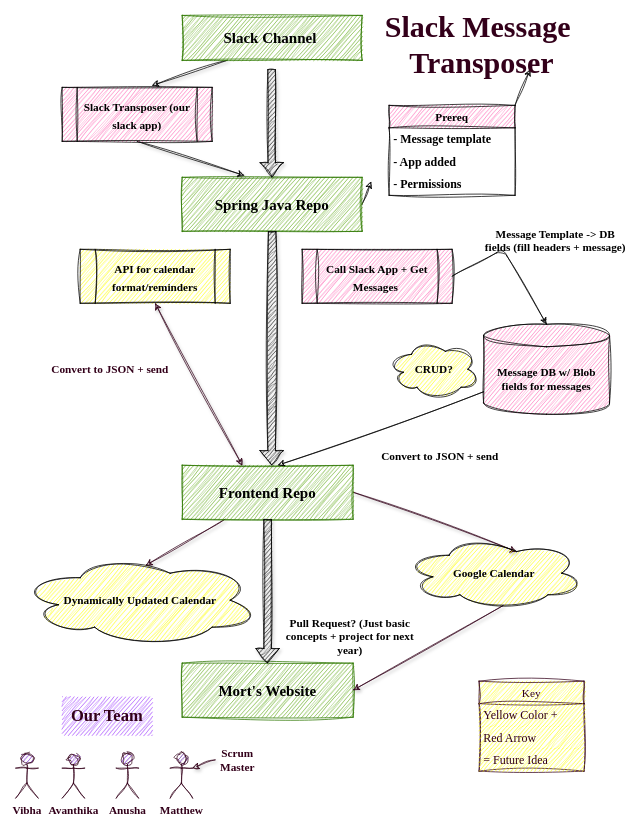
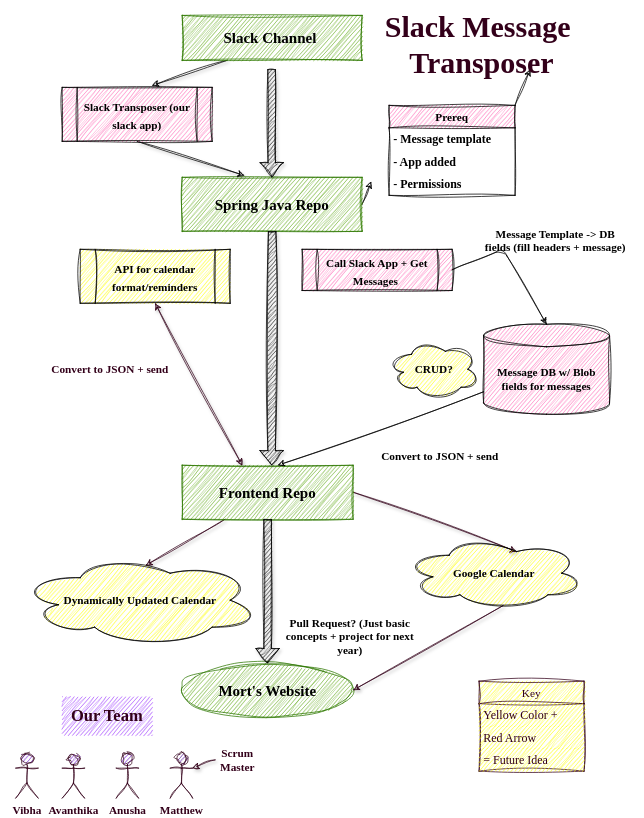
  <mxCell id="0" />
  <mxCell id="1" parent="0" />
  <mxCell id="2" style="edgeStyle=none;sketch=1;hachureGap=4;jiggle=2;curveFitting=1;jumpSize=8;html=1;exitX=0.25;exitY=1;exitDx=0;exitDy=0;entryX=0.6;entryY=-0.034;entryDx=0;entryDy=0;entryPerimeter=0;shadow=1;strokeColor=#000000;fontFamily=Architects Daughter;fontSource=https%3A%2F%2Ffonts.googleapis.com%2Fcss%3Ffamily%3DArchitects%2BDaughter;fontSize=15;fontColor=none;fillColor=#000000;" parent="1" source="3" target="11" edge="1"><mxGeometry relative="1" as="geometry" /></mxCell>
  <mxCell id="3" value="&lt;font color=&quot;#000000&quot;&gt;&lt;b&gt;Slack Channel&amp;nbsp;&lt;/b&gt;&lt;/font&gt;" style="rounded=0;whiteSpace=wrap;html=1;sketch=1;hachureGap=4;jiggle=2;curveFitting=1;fontFamily=Architects Daughter;fontSource=https%3A%2F%2Ffonts.googleapis.com%2Fcss%3Ffamily%3DArchitects%2BDaughter;fontSize=20;fillColor=#60a917;fontColor=#ffffff;strokeColor=#2D7600;" parent="1" vertex="1"><mxGeometry x="242" y="20" width="240" height="60" as="geometry" /></mxCell>
  <mxCell id="4" style="edgeStyle=none;sketch=1;hachureGap=4;jiggle=2;curveFitting=1;html=1;exitX=1;exitY=0.5;exitDx=0;exitDy=0;fontFamily=Architects Daughter;fontSource=https%3A%2F%2Ffonts.googleapis.com%2Fcss%3Ffamily%3DArchitects%2BDaughter;fontSize=16;fontColor=#000000;" parent="1" source="5" edge="1"><mxGeometry relative="1" as="geometry"><mxPoint x="494" y="242" as="targetPoint" /></mxGeometry></mxCell>
  <mxCell id="5" value="&lt;font color=&quot;#000000&quot;&gt;&lt;b&gt;Spring Java Repo&lt;/b&gt;&lt;/font&gt;" style="rounded=0;whiteSpace=wrap;html=1;sketch=1;hachureGap=4;jiggle=2;curveFitting=1;fontFamily=Architects Daughter;fontSource=https%3A%2F%2Ffonts.googleapis.com%2Fcss%3Ffamily%3DArchitects%2BDaughter;fontSize=20;fillColor=#60a917;fontColor=#ffffff;strokeColor=#2D7600;" parent="1" vertex="1"><mxGeometry x="242" y="236" width="240" height="72" as="geometry" /></mxCell>
  <mxCell id="6" style="edgeStyle=none;sketch=1;hachureGap=4;jiggle=2;curveFitting=1;jumpSize=8;html=1;exitX=0.25;exitY=1;exitDx=0;exitDy=0;entryX=0.523;entryY=0.113;entryDx=0;entryDy=0;entryPerimeter=0;shadow=1;strokeColor=#33001A;fontFamily=Architects Daughter;fontSource=https%3A%2F%2Ffonts.googleapis.com%2Fcss%3Ffamily%3DArchitects%2BDaughter;fontSize=15;fontColor=none;fillColor=#000000;" parent="1" source="8" target="33" edge="1"><mxGeometry relative="1" as="geometry" /></mxCell>
  <mxCell id="7" style="edgeStyle=none;sketch=1;hachureGap=4;jiggle=2;curveFitting=1;jumpSize=8;html=1;exitX=1;exitY=0.5;exitDx=0;exitDy=0;entryX=0.625;entryY=0.2;entryDx=0;entryDy=0;entryPerimeter=0;shadow=1;strokeColor=#33001A;fontFamily=Architects Daughter;fontSource=https%3A%2F%2Ffonts.googleapis.com%2Fcss%3Ffamily%3DArchitects%2BDaughter;fontSize=15;fontColor=none;fillColor=#000000;" parent="1" source="8" target="32" edge="1"><mxGeometry relative="1" as="geometry" /></mxCell>
  <mxCell id="8" value="&lt;font color=&quot;#000000&quot;&gt;Frontend Repo&lt;/font&gt;" style="rounded=0;whiteSpace=wrap;html=1;sketch=1;hachureGap=4;jiggle=2;curveFitting=1;fontFamily=Architects Daughter;fontSource=https%3A%2F%2Ffonts.googleapis.com%2Fcss%3Ffamily%3DArchitects%2BDaughter;fontSize=20;fillColor=#60a917;fontColor=#ffffff;strokeColor=#2D7600;fontStyle=1" parent="1" vertex="1"><mxGeometry x="242" y="620" width="228" height="72" as="geometry" /></mxCell>
- <mxCell id="9" value="&lt;font color=&quot;#000000&quot;&gt;&lt;b&gt;Mort's Website&lt;/b&gt;&lt;/font&gt;" style="rounded=0;whiteSpace=wrap;html=1;sketch=1;hachureGap=4;jiggle=2;curveFitting=1;fontFamily=Architects Daughter;fontSource=https%3A%2F%2Ffonts.googleapis.com%2Fcss%3Ffamily%3DArchitects%2BDaughter;fontSize=20;fillColor=#60a917;fontColor=#ffffff;strokeColor=#2D7600;" parent="1" vertex="1"><mxGeometry x="242" y="884" width="228" height="72" as="geometry" /></mxCell>
+ <mxCell id="9" value="&lt;font color=&quot;#000000&quot;&gt;&lt;b&gt;Mort's Website&lt;/b&gt;&lt;/font&gt;" style="ellipse;whiteSpace=wrap;html=1;sketch=1;hachureGap=4;jiggle=2;curveFitting=1;fontFamily=Architects Daughter;fontSource=https%3A%2F%2Ffonts.googleapis.com%2Fcss%3Ffamily%3DArchitects%2BDaughter;fontSize=20;fillColor=#60a917;fontColor=#ffffff;strokeColor=#2D7600;" parent="1" vertex="1"><mxGeometry x="242" y="884" width="228" height="72" as="geometry" /></mxCell>
  <mxCell id="10" style="edgeStyle=none;sketch=1;hachureGap=4;jiggle=2;curveFitting=1;jumpSize=8;html=1;exitX=0.5;exitY=1;exitDx=0;exitDy=0;entryX=0.345;entryY=-0.034;entryDx=0;entryDy=0;entryPerimeter=0;shadow=1;strokeColor=#000000;fontFamily=Architects Daughter;fontSource=https%3A%2F%2Ffonts.googleapis.com%2Fcss%3Ffamily%3DArchitects%2BDaughter;fontSize=15;fontColor=none;fillColor=#000000;" parent="1" source="11" target="5" edge="1"><mxGeometry relative="1" as="geometry" /></mxCell>
  <mxCell id="11" value="&lt;font style=&quot;font-size: 15px;&quot;&gt;&lt;b&gt;Slack Transposer (our slack app)&lt;/b&gt;&lt;/font&gt;" style="shape=process;whiteSpace=wrap;html=1;backgroundOutline=1;labelBackgroundColor=none;labelBorderColor=none;sketch=1;hachureGap=4;jiggle=2;curveFitting=1;fontFamily=Architects Daughter;fontSource=https%3A%2F%2Ffonts.googleapis.com%2Fcss%3Ffamily%3DArchitects%2BDaughter;fontSize=20;fontColor=none;fillColor=#FF66B3;strokeColor=#000000;" parent="1" vertex="1"><mxGeometry x="82" y="116" width="200" height="72" as="geometry" /></mxCell>
  <mxCell id="12" style="edgeStyle=none;sketch=1;hachureGap=4;jiggle=2;curveFitting=1;html=1;exitX=1;exitY=0;exitDx=0;exitDy=0;fontFamily=Architects Daughter;fontSource=https%3A%2F%2Ffonts.googleapis.com%2Fcss%3Ffamily%3DArchitects%2BDaughter;fontSize=15;fontColor=none;" parent="1" source="13" edge="1"><mxGeometry relative="1" as="geometry"><mxPoint x="706" y="92" as="targetPoint" /></mxGeometry></mxCell>
  <mxCell id="13" value="Prereq" style="swimlane;fontStyle=1;childLayout=stackLayout;horizontal=1;startSize=30;horizontalStack=0;resizeParent=1;resizeParentMax=0;resizeLast=0;collapsible=1;marginBottom=0;whiteSpace=wrap;html=1;labelBackgroundColor=none;labelBorderColor=none;sketch=1;hachureGap=4;jiggle=2;curveFitting=1;strokeColor=#000000;fontFamily=Architects Daughter;fontSource=https%3A%2F%2Ffonts.googleapis.com%2Fcss%3Ffamily%3DArchitects%2BDaughter;fontSize=15;fontColor=none;fillColor=#FF66B3;" parent="1" vertex="1"><mxGeometry x="518" y="140" width="168" height="120" as="geometry" /></mxCell>
  <mxCell id="14" value="- Message template" style="text;strokeColor=none;fillColor=none;align=left;verticalAlign=middle;spacingLeft=4;spacingRight=4;overflow=hidden;points=[[0,0.5],[1,0.5]];portConstraint=eastwest;rotatable=0;whiteSpace=wrap;html=1;fontSize=16;labelBackgroundColor=none;labelBorderColor=none;sketch=1;hachureGap=4;jiggle=2;curveFitting=1;fontFamily=Architects Daughter;fontSource=https%3A%2F%2Ffonts.googleapis.com%2Fcss%3Ffamily%3DArchitects%2BDaughter;fontColor=none;fontStyle=1" parent="13" vertex="1"><mxGeometry y="30" width="168" height="30" as="geometry" /></mxCell>
  <mxCell id="15" value="- App added" style="text;strokeColor=none;fillColor=none;align=left;verticalAlign=middle;spacingLeft=4;spacingRight=4;overflow=hidden;points=[[0,0.5],[1,0.5]];portConstraint=eastwest;rotatable=0;whiteSpace=wrap;html=1;fontSize=16;labelBackgroundColor=none;labelBorderColor=none;sketch=1;hachureGap=4;jiggle=2;curveFitting=1;fontFamily=Architects Daughter;fontSource=https%3A%2F%2Ffonts.googleapis.com%2Fcss%3Ffamily%3DArchitects%2BDaughter;fontColor=none;fontStyle=1" parent="13" vertex="1"><mxGeometry y="60" width="168" height="30" as="geometry" /></mxCell>
  <mxCell id="16" value="- Permissions" style="text;strokeColor=none;fillColor=none;align=left;verticalAlign=middle;spacingLeft=4;spacingRight=4;overflow=hidden;points=[[0,0.5],[1,0.5]];portConstraint=eastwest;rotatable=0;whiteSpace=wrap;html=1;fontSize=16;labelBackgroundColor=none;labelBorderColor=none;sketch=1;hachureGap=4;jiggle=2;curveFitting=1;fontFamily=Architects Daughter;fontSource=https%3A%2F%2Ffonts.googleapis.com%2Fcss%3Ffamily%3DArchitects%2BDaughter;fontColor=none;fontStyle=1" parent="13" vertex="1"><mxGeometry y="90" width="168" height="30" as="geometry" /></mxCell>
- <mxCell id="17" value="&lt;span style=&quot;font-size: 15px;&quot;&gt;&lt;b&gt;Call Slack App + Get Messages&amp;nbsp;&lt;/b&gt;&lt;/span&gt;" style="shape=process;whiteSpace=wrap;html=1;backgroundOutline=1;labelBackgroundColor=none;labelBorderColor=none;sketch=1;hachureGap=4;jiggle=2;curveFitting=1;fontFamily=Architects Daughter;fontSource=https%3A%2F%2Ffonts.googleapis.com%2Fcss%3Ffamily%3DArchitects%2BDaughter;fontSize=20;fontColor=none;fillColor=#FF66B3;strokeColor=#000000;" parent="1" vertex="1"><mxGeometry x="402" y="332" width="200" height="72" as="geometry" /></mxCell>
+ <mxCell id="17" value="&lt;span style=&quot;font-size: 15px;&quot;&gt;&lt;b&gt;Call Slack App + Get Messages&amp;nbsp;&lt;/b&gt;&lt;/span&gt;" style="shape=process;whiteSpace=wrap;html=1;backgroundOutline=1;labelBackgroundColor=none;labelBorderColor=none;sketch=1;hachureGap=4;jiggle=2;curveFitting=1;fontFamily=Architects Daughter;fontSource=https%3A%2F%2Ffonts.googleapis.com%2Fcss%3Ffamily%3DArchitects%2BDaughter;fontSize=20;fontColor=none;fillColor=#FF66B3;strokeColor=#000000;" parent="1" vertex="1"><mxGeometry x="402" y="332" width="200" height="55" as="geometry" /></mxCell>
  <mxCell id="18" value="" style="edgeStyle=none;sketch=1;hachureGap=4;jiggle=2;curveFitting=1;html=1;strokeColor=#000000;fontFamily=Architects Daughter;fontSource=https%3A%2F%2Ffonts.googleapis.com%2Fcss%3Ffamily%3DArchitects%2BDaughter;fontSize=15;fontColor=none;fillColor=#000000;entryX=0.561;entryY=0;entryDx=0;entryDy=0;entryPerimeter=0;fontStyle=1" parent="1" source="19" target="8" edge="1"><mxGeometry relative="1" as="geometry"><mxPoint x="634" y="596" as="targetPoint" /></mxGeometry></mxCell>
  <mxCell id="19" value="&lt;b&gt;Message DB w/ Blob fields for messages&lt;/b&gt;" style="shape=cylinder3;whiteSpace=wrap;html=1;boundedLbl=1;backgroundOutline=1;size=15;labelBackgroundColor=none;labelBorderColor=none;sketch=1;hachureGap=4;jiggle=2;curveFitting=1;strokeColor=#000000;fontFamily=Architects Daughter;fontSource=https%3A%2F%2Ffonts.googleapis.com%2Fcss%3Ffamily%3DArchitects%2BDaughter;fontSize=15;fontColor=none;fillColor=#FF66B3;" parent="1" vertex="1"><mxGeometry x="644" y="432" width="168" height="120" as="geometry" /></mxCell>
  <mxCell id="20" value="" style="endArrow=classic;html=1;sketch=1;hachureGap=4;jiggle=2;curveFitting=1;fontFamily=Architects Daughter;fontSource=https%3A%2F%2Ffonts.googleapis.com%2Fcss%3Ffamily%3DArchitects%2BDaughter;fontSize=15;fontColor=none;exitX=1;exitY=0.5;exitDx=0;exitDy=0;entryX=0.5;entryY=0;entryDx=0;entryDy=0;entryPerimeter=0;fillColor=#000000;strokeColor=#000000;fontStyle=1" parent="1" source="17" target="19" edge="1"><mxGeometry width="50" height="50" relative="1" as="geometry"><mxPoint x="562" y="502" as="sourcePoint" /><mxPoint x="612" y="452" as="targetPoint" /><Array as="points"><mxPoint x="670" y="332" /></Array></mxGeometry></mxCell>
  <mxCell id="21" value="&lt;b&gt;Message Template -&amp;gt; DB fields (fill headers + message)&lt;/b&gt;" style="text;html=1;strokeColor=none;fillColor=none;align=center;verticalAlign=middle;whiteSpace=wrap;rounded=0;labelBackgroundColor=none;labelBorderColor=none;sketch=1;hachureGap=4;jiggle=2;curveFitting=1;fontFamily=Architects Daughter;fontSource=https%3A%2F%2Ffonts.googleapis.com%2Fcss%3Ffamily%3DArchitects%2BDaughter;fontSize=15;fontColor=none;" parent="1" vertex="1"><mxGeometry x="644" y="284" width="192" height="72" as="geometry" /></mxCell>
  <mxCell id="22" value="&lt;b&gt;CRUD?&lt;/b&gt;" style="ellipse;shape=cloud;whiteSpace=wrap;html=1;labelBackgroundColor=none;labelBorderColor=none;sketch=1;hachureGap=4;jiggle=2;curveFitting=1;strokeColor=#000000;fontFamily=Architects Daughter;fontSource=https%3A%2F%2Ffonts.googleapis.com%2Fcss%3Ffamily%3DArchitects%2BDaughter;fontSize=15;fontColor=none;fillColor=#FFFF00;" parent="1" vertex="1"><mxGeometry x="518" y="452" width="120" height="80" as="geometry" /></mxCell>
  <mxCell id="23" value="&lt;b&gt;Convert to JSON + send&lt;/b&gt;" style="text;html=1;strokeColor=none;fillColor=none;align=center;verticalAlign=middle;whiteSpace=wrap;rounded=0;labelBackgroundColor=none;labelBorderColor=none;sketch=1;hachureGap=4;jiggle=2;curveFitting=1;fontFamily=Architects Daughter;fontSource=https%3A%2F%2Ffonts.googleapis.com%2Fcss%3Ffamily%3DArchitects%2BDaughter;fontSize=15;fontColor=none;" parent="1" vertex="1"><mxGeometry x="490" y="572" width="192" height="72" as="geometry" /></mxCell>
  <mxCell id="24" value="&lt;span style=&quot;font-size: 15px;&quot;&gt;&lt;b&gt;API for calendar format/reminders&lt;/b&gt;&lt;/span&gt;" style="shape=process;whiteSpace=wrap;html=1;backgroundOutline=1;labelBackgroundColor=none;labelBorderColor=none;sketch=1;hachureGap=4;jiggle=2;curveFitting=1;fontFamily=Architects Daughter;fontSource=https%3A%2F%2Ffonts.googleapis.com%2Fcss%3Ffamily%3DArchitects%2BDaughter;fontSize=20;fontColor=none;fillColor=#FFFF00;strokeColor=#000000;" parent="1" vertex="1"><mxGeometry x="106" y="332" width="200" height="72" as="geometry" /></mxCell>
  <mxCell id="25" value="" style="endArrow=classic;startArrow=classic;html=1;sketch=1;hachureGap=4;jiggle=2;curveFitting=1;strokeColor=#33001A;fontFamily=Architects Daughter;fontSource=https%3A%2F%2Ffonts.googleapis.com%2Fcss%3Ffamily%3DArchitects%2BDaughter;fontSize=15;fontColor=none;fillColor=#000000;entryX=0.5;entryY=1;entryDx=0;entryDy=0;exitX=0.351;exitY=0;exitDx=0;exitDy=0;exitPerimeter=0;fontStyle=1;jumpSize=8;shadow=1;" parent="1" source="8" target="24" edge="1"><mxGeometry width="50" height="50" relative="1" as="geometry"><mxPoint x="212" y="596" as="sourcePoint" /><mxPoint x="262" y="546" as="targetPoint" /></mxGeometry></mxCell>
  <mxCell id="26" value="&lt;b&gt;Convert to JSON + send&lt;/b&gt;" style="text;html=1;strokeColor=none;fillColor=none;align=center;verticalAlign=middle;whiteSpace=wrap;rounded=0;labelBackgroundColor=none;labelBorderColor=none;sketch=1;hachureGap=4;jiggle=2;curveFitting=1;fontFamily=Architects Daughter;fontSource=https%3A%2F%2Ffonts.googleapis.com%2Fcss%3Ffamily%3DArchitects%2BDaughter;fontSize=15;fontColor=#33001A;" parent="1" vertex="1"><mxGeometry x="50" y="456" width="192" height="72" as="geometry" /></mxCell>
  <mxCell id="27" value="&lt;b&gt;Pull Request? (Just basic concepts + project for next year)&lt;/b&gt;" style="text;html=1;strokeColor=none;fillColor=none;align=center;verticalAlign=middle;whiteSpace=wrap;rounded=0;labelBackgroundColor=none;labelBorderColor=none;sketch=1;hachureGap=4;jiggle=2;curveFitting=1;fontFamily=Architects Daughter;fontSource=https%3A%2F%2Ffonts.googleapis.com%2Fcss%3Ffamily%3DArchitects%2BDaughter;fontSize=15;fontColor=none;" parent="1" vertex="1"><mxGeometry x="370" y="812" width="192" height="72" as="geometry" /></mxCell>
  <mxCell id="28" value="" style="shape=flexArrow;endArrow=classic;html=1;shadow=1;sketch=1;hachureGap=4;jiggle=2;curveFitting=1;strokeColor=#000000;fontFamily=Architects Daughter;fontSource=https%3A%2F%2Ffonts.googleapis.com%2Fcss%3Ffamily%3DArchitects%2BDaughter;fontSize=15;fontColor=none;fillColor=#000000;jumpSize=8;exitX=0.5;exitY=1;exitDx=0;exitDy=0;entryX=0.5;entryY=0;entryDx=0;entryDy=0;" parent="1" source="8" target="9" edge="1"><mxGeometry width="50" height="50" relative="1" as="geometry"><mxPoint x="466" y="694" as="sourcePoint" /><mxPoint x="516" y="644" as="targetPoint" /></mxGeometry></mxCell>
  <mxCell id="29" value="" style="shape=flexArrow;endArrow=classic;html=1;shadow=1;sketch=1;hachureGap=4;jiggle=2;curveFitting=1;strokeColor=#000000;fontFamily=Architects Daughter;fontSource=https%3A%2F%2Ffonts.googleapis.com%2Fcss%3Ffamily%3DArchitects%2BDaughter;fontSize=15;fontColor=none;fillColor=#000000;jumpSize=8;exitX=0.5;exitY=1;exitDx=0;exitDy=0;entryX=0.5;entryY=0;entryDx=0;entryDy=0;" parent="1" source="5" edge="1"><mxGeometry width="50" height="50" relative="1" as="geometry"><mxPoint x="361.29" y="404" as="sourcePoint" /><mxPoint x="361.29" y="620" as="targetPoint" /></mxGeometry></mxCell>
  <mxCell id="30" value="" style="shape=flexArrow;endArrow=classic;html=1;shadow=1;sketch=1;hachureGap=4;jiggle=2;curveFitting=1;strokeColor=#000000;fontFamily=Architects Daughter;fontSource=https%3A%2F%2Ffonts.googleapis.com%2Fcss%3Ffamily%3DArchitects%2BDaughter;fontSize=15;fontColor=none;fillColor=#000000;jumpSize=8;entryX=0.5;entryY=0;entryDx=0;entryDy=0;" parent="1" edge="1"><mxGeometry width="50" height="50" relative="1" as="geometry"><mxPoint x="361.29" y="92" as="sourcePoint" /><mxPoint x="361.58" y="236" as="targetPoint" /></mxGeometry></mxCell>
  <mxCell id="31" style="edgeStyle=none;sketch=1;hachureGap=4;jiggle=2;curveFitting=1;jumpSize=8;html=1;exitX=0.55;exitY=0.95;exitDx=0;exitDy=0;exitPerimeter=0;entryX=1;entryY=0.5;entryDx=0;entryDy=0;shadow=1;strokeColor=#33001A;fontFamily=Architects Daughter;fontSource=https%3A%2F%2Ffonts.googleapis.com%2Fcss%3Ffamily%3DArchitects%2BDaughter;fontSize=15;fontColor=none;fillColor=#000000;" parent="1" source="32" target="9" edge="1"><mxGeometry relative="1" as="geometry" /></mxCell>
  <mxCell id="32" value="&lt;b&gt;Google Calendar&lt;/b&gt;" style="ellipse;shape=cloud;whiteSpace=wrap;html=1;labelBackgroundColor=none;labelBorderColor=none;sketch=1;hachureGap=4;jiggle=2;curveFitting=1;strokeColor=#000000;fontFamily=Architects Daughter;fontSource=https%3A%2F%2Ffonts.googleapis.com%2Fcss%3Ffamily%3DArchitects%2BDaughter;fontSize=15;fontColor=none;fillColor=#FFFF00;" parent="1" vertex="1"><mxGeometry x="538" y="716" width="240" height="96" as="geometry" /></mxCell>
  <mxCell id="33" value="&lt;b&gt;Dynamically Updated Calendar&lt;/b&gt;" style="ellipse;shape=cloud;whiteSpace=wrap;html=1;labelBackgroundColor=none;labelBorderColor=none;sketch=1;hachureGap=4;jiggle=2;curveFitting=1;strokeColor=#000000;fontFamily=Architects Daughter;fontSource=https%3A%2F%2Ffonts.googleapis.com%2Fcss%3Ffamily%3DArchitects%2BDaughter;fontSize=15;fontColor=none;fillColor=#FFFF00;" parent="1" vertex="1"><mxGeometry x="26" y="740" width="320" height="120" as="geometry" /></mxCell>
  <mxCell id="34" value="Key" style="swimlane;fontStyle=0;childLayout=stackLayout;horizontal=1;startSize=30;horizontalStack=0;resizeParent=1;resizeParentMax=0;resizeLast=0;collapsible=1;marginBottom=0;whiteSpace=wrap;html=1;labelBackgroundColor=none;labelBorderColor=none;sketch=1;hachureGap=4;jiggle=2;curveFitting=1;strokeColor=#33001A;fontFamily=Architects Daughter;fontSource=https%3A%2F%2Ffonts.googleapis.com%2Fcss%3Ffamily%3DArchitects%2BDaughter;fontSize=15;fontColor=#33001A;fillColor=#FFFF00;" parent="1" vertex="1"><mxGeometry x="638" y="908" width="140" height="120" as="geometry" /></mxCell>
  <mxCell id="35" value="Yellow Color +" style="text;strokeColor=none;fillColor=#FFFF00;align=left;verticalAlign=middle;spacingLeft=4;spacingRight=4;overflow=hidden;points=[[0,0.5],[1,0.5]];portConstraint=eastwest;rotatable=0;whiteSpace=wrap;html=1;fontSize=16;labelBackgroundColor=none;labelBorderColor=none;sketch=1;hachureGap=4;jiggle=2;curveFitting=1;fontFamily=Architects Daughter;fontSource=https%3A%2F%2Ffonts.googleapis.com%2Fcss%3Ffamily%3DArchitects%2BDaughter;fontColor=#33001A;" parent="34" vertex="1"><mxGeometry y="30" width="140" height="30" as="geometry" /></mxCell>
  <mxCell id="36" value="Red Arrow" style="text;strokeColor=none;fillColor=#FFFF00;align=left;verticalAlign=middle;spacingLeft=4;spacingRight=4;overflow=hidden;points=[[0,0.5],[1,0.5]];portConstraint=eastwest;rotatable=0;whiteSpace=wrap;html=1;fontSize=16;labelBackgroundColor=none;labelBorderColor=none;sketch=1;hachureGap=4;jiggle=2;curveFitting=1;fontFamily=Architects Daughter;fontSource=https%3A%2F%2Ffonts.googleapis.com%2Fcss%3Ffamily%3DArchitects%2BDaughter;fontColor=#33001A;" parent="34" vertex="1"><mxGeometry y="60" width="140" height="30" as="geometry" /></mxCell>
  <mxCell id="37" value="= Future Idea" style="text;strokeColor=none;fillColor=#FFFF00;align=left;verticalAlign=middle;spacingLeft=4;spacingRight=4;overflow=hidden;points=[[0,0.5],[1,0.5]];portConstraint=eastwest;rotatable=0;whiteSpace=wrap;html=1;fontSize=16;labelBackgroundColor=none;labelBorderColor=none;sketch=1;hachureGap=4;jiggle=2;curveFitting=1;fontFamily=Architects Daughter;fontSource=https%3A%2F%2Ffonts.googleapis.com%2Fcss%3Ffamily%3DArchitects%2BDaughter;fontColor=#33001A;" parent="34" vertex="1"><mxGeometry y="90" width="140" height="30" as="geometry" /></mxCell>
  <mxCell id="38" value="Vibha" style="shape=umlActor;verticalLabelPosition=bottom;verticalAlign=top;html=1;outlineConnect=0;labelBackgroundColor=none;labelBorderColor=none;sketch=1;hachureGap=4;jiggle=2;curveFitting=1;strokeColor=#33001A;fontFamily=Architects Daughter;fontSource=https%3A%2F%2Ffonts.googleapis.com%2Fcss%3Ffamily%3DArchitects%2BDaughter;fontSize=15;fontColor=#33001A;fillColor=#6600CC;fontStyle=1" parent="1" vertex="1"><mxGeometry x="20" y="1004" width="30" height="60" as="geometry" /></mxCell>
  <mxCell id="39" value="Avanthika" style="shape=umlActor;verticalLabelPosition=bottom;verticalAlign=top;html=1;outlineConnect=0;labelBackgroundColor=none;labelBorderColor=none;sketch=1;hachureGap=4;jiggle=2;curveFitting=1;strokeColor=#33001A;fontFamily=Architects Daughter;fontSource=https%3A%2F%2Ffonts.googleapis.com%2Fcss%3Ffamily%3DArchitects%2BDaughter;fontSize=15;fontColor=#33001A;fillColor=#6600CC;fontStyle=1" parent="1" vertex="1"><mxGeometry x="82" y="1004" width="30" height="60" as="geometry" /></mxCell>
  <mxCell id="40" value="Anusha" style="shape=umlActor;verticalLabelPosition=bottom;verticalAlign=top;html=1;outlineConnect=0;labelBackgroundColor=none;labelBorderColor=none;sketch=1;hachureGap=4;jiggle=2;curveFitting=1;strokeColor=#33001A;fontFamily=Architects Daughter;fontSource=https%3A%2F%2Ffonts.googleapis.com%2Fcss%3Ffamily%3DArchitects%2BDaughter;fontSize=15;fontColor=#33001A;fillColor=#6600CC;fontStyle=1" parent="1" vertex="1"><mxGeometry x="154" y="1004" width="30" height="60" as="geometry" /></mxCell>
  <mxCell id="41" value="Matthew" style="shape=umlActor;verticalLabelPosition=bottom;verticalAlign=top;html=1;outlineConnect=0;labelBackgroundColor=none;labelBorderColor=none;sketch=1;hachureGap=4;jiggle=2;curveFitting=1;strokeColor=#33001A;fontFamily=Architects Daughter;fontSource=https%3A%2F%2Ffonts.googleapis.com%2Fcss%3Ffamily%3DArchitects%2BDaughter;fontSize=15;fontColor=#33001A;fillColor=#4C0099;fontStyle=1" parent="1" vertex="1"><mxGeometry x="226" y="1004" width="30" height="60" as="geometry" /></mxCell>
  <mxCell id="42" value="&lt;b&gt;&lt;font style=&quot;font-size: 22px;&quot;&gt;Our Team&lt;/font&gt;&lt;/b&gt;" style="text;html=1;strokeColor=none;fillColor=#9933FF;align=center;verticalAlign=middle;whiteSpace=wrap;rounded=0;labelBackgroundColor=none;labelBorderColor=none;sketch=1;hachureGap=4;jiggle=2;curveFitting=1;fontFamily=Architects Daughter;fontSource=https%3A%2F%2Ffonts.googleapis.com%2Fcss%3Ffamily%3DArchitects%2BDaughter;fontSize=15;fontColor=#33001A;" parent="1" vertex="1"><mxGeometry x="82" y="929" width="120" height="51" as="geometry" /></mxCell>
  <mxCell id="43" style="edgeStyle=none;sketch=1;hachureGap=4;jiggle=2;curveFitting=1;jumpSize=8;html=1;exitX=0;exitY=0.5;exitDx=0;exitDy=0;shadow=1;strokeColor=#33001A;fontFamily=Architects Daughter;fontSource=https%3A%2F%2Ffonts.googleapis.com%2Fcss%3Ffamily%3DArchitects%2BDaughter;fontSize=15;fontColor=#33001A;fillColor=#000000;entryX=1;entryY=0.333;entryDx=0;entryDy=0;entryPerimeter=0;" parent="1" source="44" target="41" edge="1"><mxGeometry relative="1" as="geometry"><mxPoint x="274" y="1052" as="targetPoint" /></mxGeometry></mxCell>
  <mxCell id="44" value="Scrum Master" style="text;html=1;strokeColor=none;fillColor=none;align=center;verticalAlign=middle;whiteSpace=wrap;rounded=0;labelBackgroundColor=none;labelBorderColor=none;sketch=1;hachureGap=4;jiggle=2;curveFitting=1;fontFamily=Architects Daughter;fontSource=https%3A%2F%2Ffonts.googleapis.com%2Fcss%3Ffamily%3DArchitects%2BDaughter;fontSize=15;fontColor=#33001A;fontStyle=1" parent="1" vertex="1"><mxGeometry x="286" y="998" width="60" height="30" as="geometry" /></mxCell>
  <mxCell id="45" value="&lt;font style=&quot;font-size: 40px;&quot;&gt;Slack Message&lt;br&gt;&amp;nbsp;Transposer&lt;/font&gt;" style="text;strokeColor=none;fillColor=none;html=1;fontSize=24;fontStyle=1;verticalAlign=middle;align=center;labelBackgroundColor=none;labelBorderColor=none;sketch=1;hachureGap=4;jiggle=2;curveFitting=1;fontFamily=Architects Daughter;fontSource=https%3A%2F%2Ffonts.googleapis.com%2Fcss%3Ffamily%3DArchitects%2BDaughter;fontColor=#33001A;" parent="1" vertex="1"><mxGeometry x="586" y="40" width="100" height="40" as="geometry" /></mxCell>
